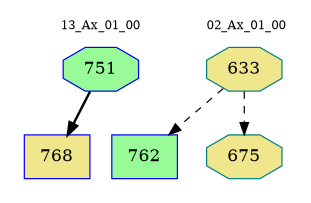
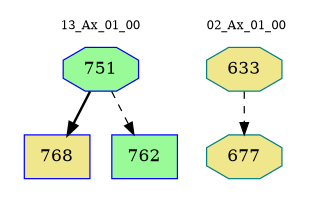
  digraph {
    node [color=blue fillcolor=khaki shape=octagon style=filled]
    edge [color=black style=dashed]
    n1 [fillcolor=palegreen label=751]
    n2 [fillcolor=palegreen label=762 shape=box]
    n3 [label=768 shape=box]
    n4 [color=teal label=633]
-   n5 [color=teal label=675]
+   n5 [color=teal label=677]
    subgraph cluster_1 {
      color=white
      fontsize=10
      label="13_Ax_01_00"
      n1
      n2
      n3
    }
    subgraph cluster_2 {
      color=white
      fontsize=10
      label="02_Ax_01_00"
      n4
      n5
    }
-   n4 -> n2
+   n1 -> n2
    n1 -> n3 [style=bold]
    n4 -> n5
  }
